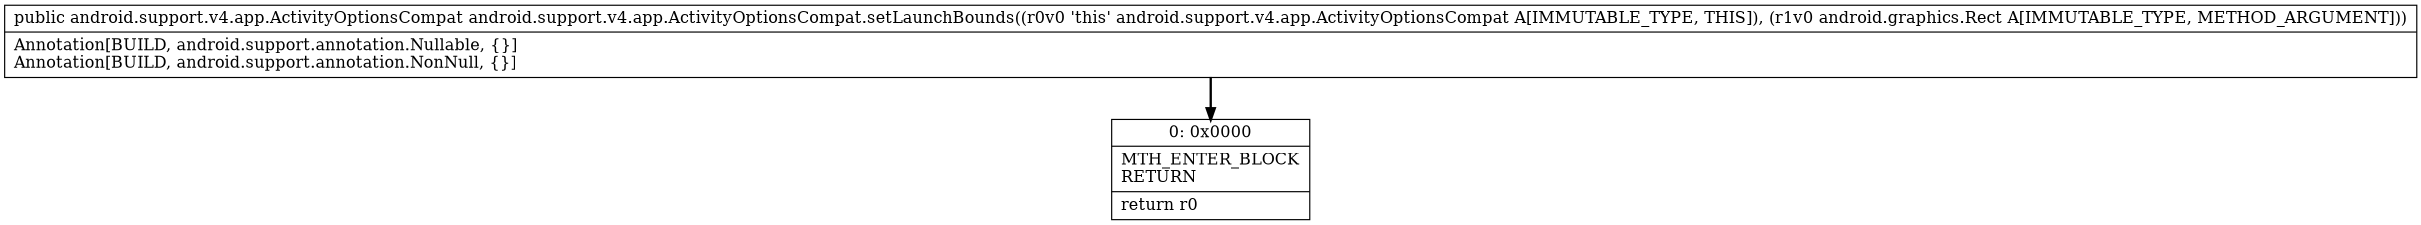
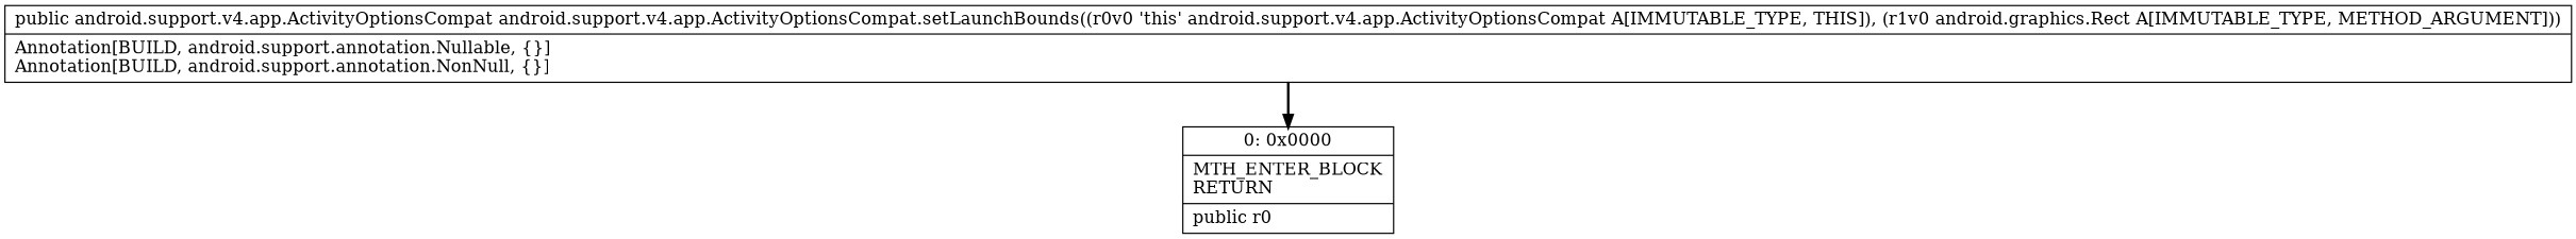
  digraph {
    fontname="DejaVu Serif"
    node [shape=record fontname="DejaVu Serif"]
-   n1 [label="{0\:\ 0x0000|MTH_ENTER_BLOCK\lRETURN\l|return r0\l}"]
+   n1 [label="{0\:\ 0x0000|MTH_ENTER_BLOCK\lRETURN\l|public r0\l}"]
    n2 [label="{public android.support.v4.app.ActivityOptionsCompat android.support.v4.app.ActivityOptionsCompat.setLaunchBounds((r0v0 'this' android.support.v4.app.ActivityOptionsCompat A[IMMUTABLE_TYPE, THIS]), (r1v0 android.graphics.Rect A[IMMUTABLE_TYPE, METHOD_ARGUMENT]))  | Annotation[BUILD, android.support.annotation.Nullable, \{\}]\lAnnotation[BUILD, android.support.annotation.NonNull, \{\}]\l}"]
    n2 -> n1 [style=bold fontname="DejaVu Serif"]
  }
